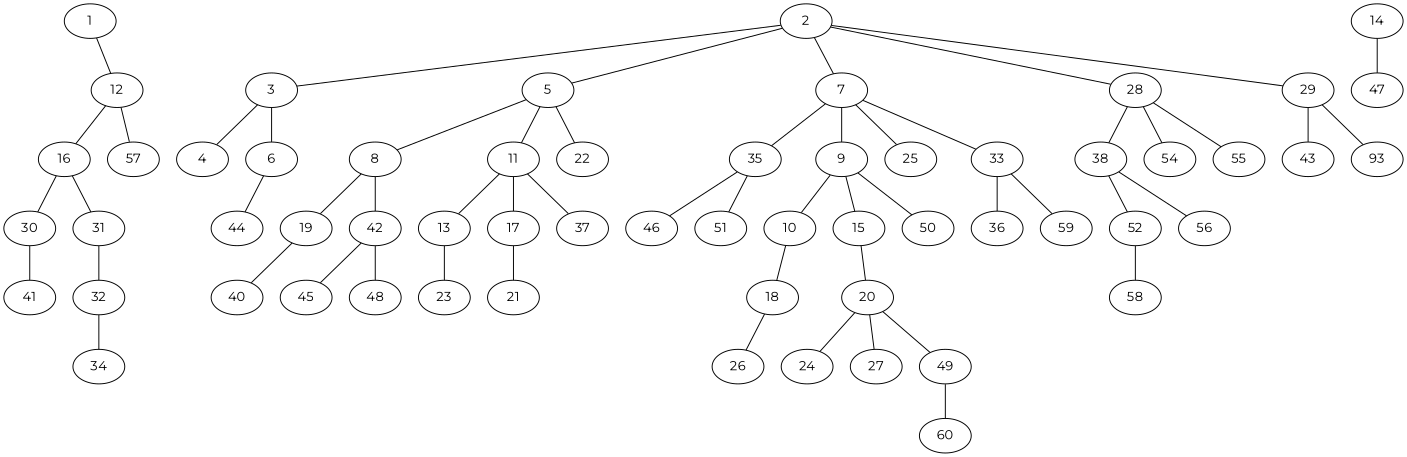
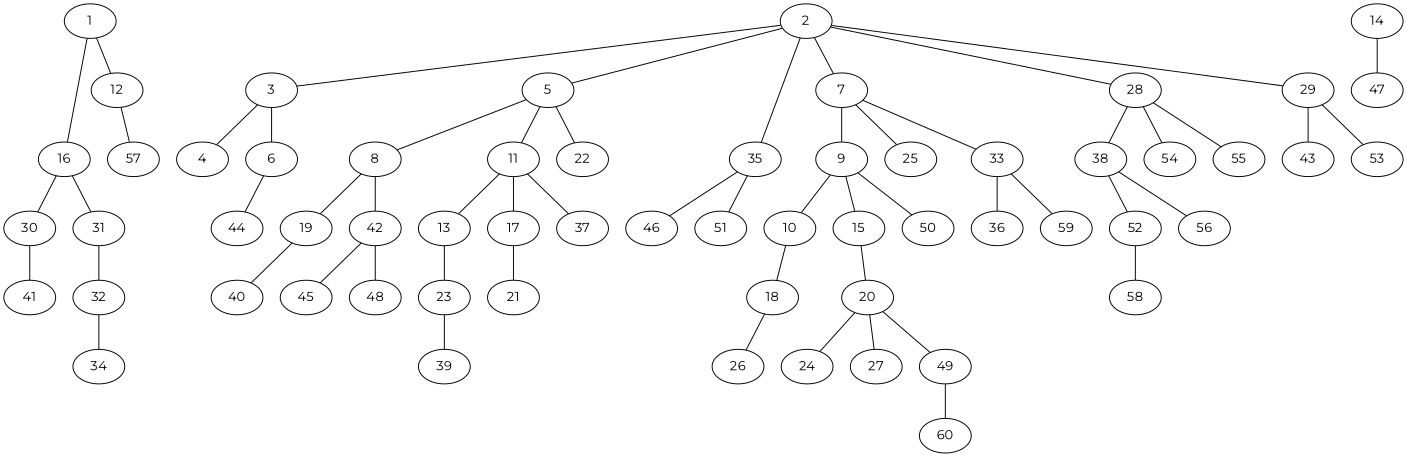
  graph {
    fontname=Montserrat
    node [fontname=Montserrat]
    edge [fontname=Montserrat]
    1
    12
    16
    2
    3
    5
    7
    28
    29
    35
    57
    30
    31
    4
    6
    8
    11
    22
    9
    25
    33
    14
    47
    38
    54
    55
    43
-   53 [label=93]
+   53
    46
    51
    41
    32
    44
    19
    42
    13
    17
    37
    10
    15
    50
    36
    59
    52
    56
    40
    45
    48
    23
    21
    18
    20
    26
    24
    27
    49
+   39
    60
    34
    58
    1 -- 12
-   12 -- 16
+   1 -- 16
    12 -- 57
    16 -- 30
    16 -- 31
    2 -- 3
    2 -- 5
    2 -- 7
    2 -- 28
    2 -- 29
-   7 -- 35
+   2 -- 35
    3 -- 4
    3 -- 6
    5 -- 8
    5 -- 11
    5 -- 22
    7 -- 9
    7 -- 25
    7 -- 33
    28 -- 38
    28 -- 54
    28 -- 55
    29 -- 43
    29 -- 53
    35 -- 46
    35 -- 51
    30 -- 41
    31 -- 32
    6 -- 44
    8 -- 19
    8 -- 42
    11 -- 13
    11 -- 17
    11 -- 37
    9 -- 10
    9 -- 15
    9 -- 50
    33 -- 36
    33 -- 59
    14 -- 47
    38 -- 52
    38 -- 56
    32 -- 34
    19 -- 40
    42 -- 45
    42 -- 48
    13 -- 23
    17 -- 21
    10 -- 18
    15 -- 20
    52 -- 58
+   23 -- 39
    18 -- 26
    20 -- 24
    20 -- 27
    20 -- 49
    49 -- 60
  }
